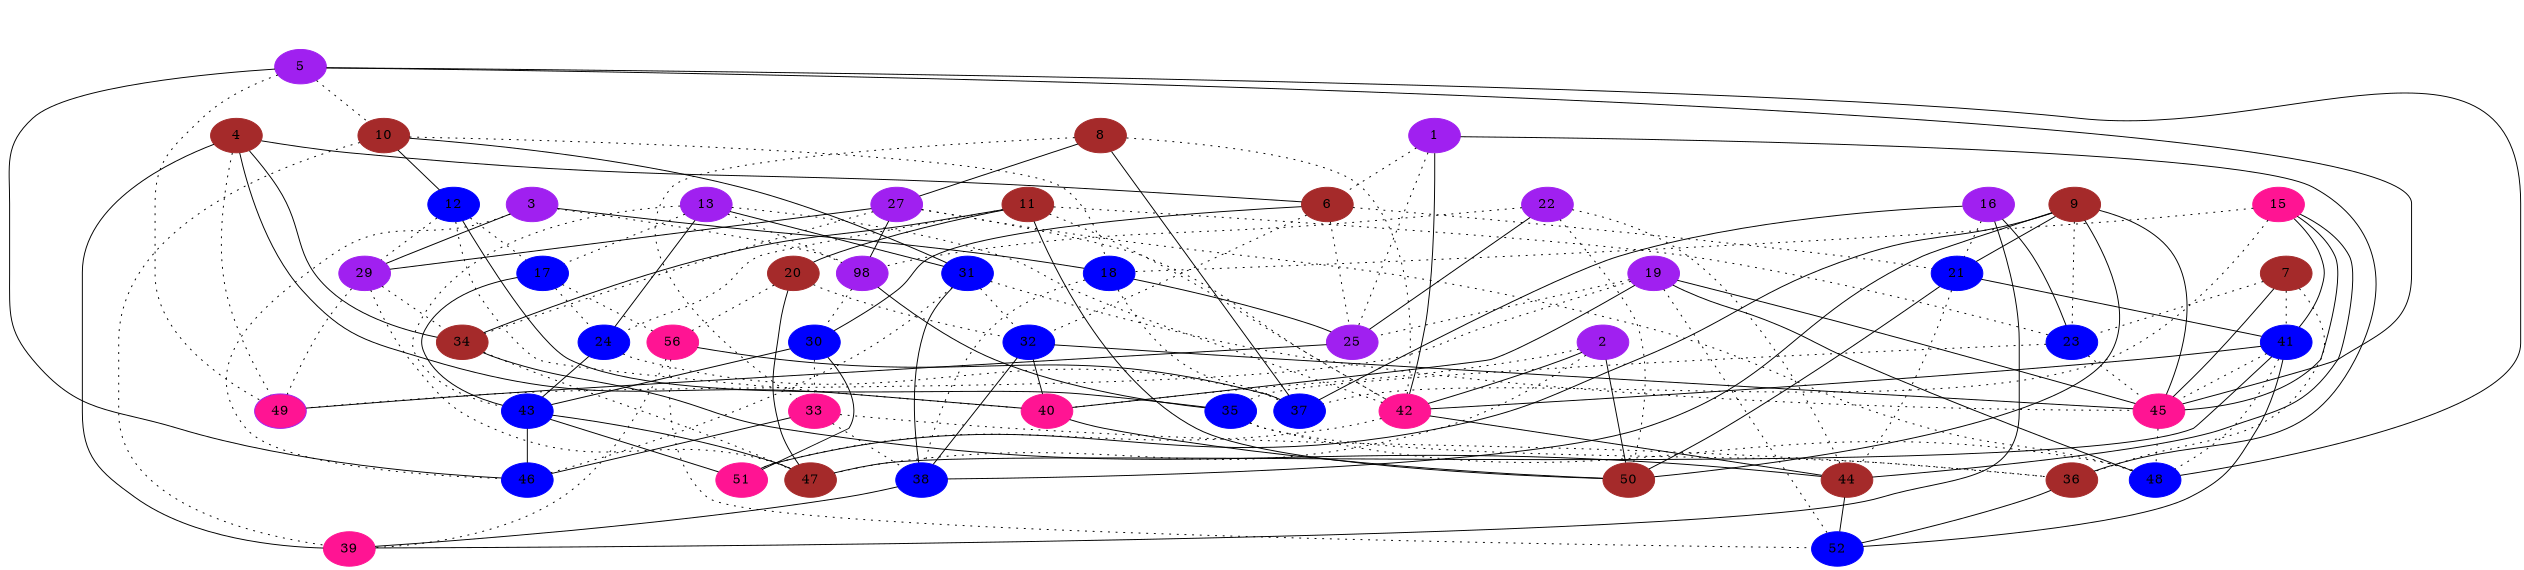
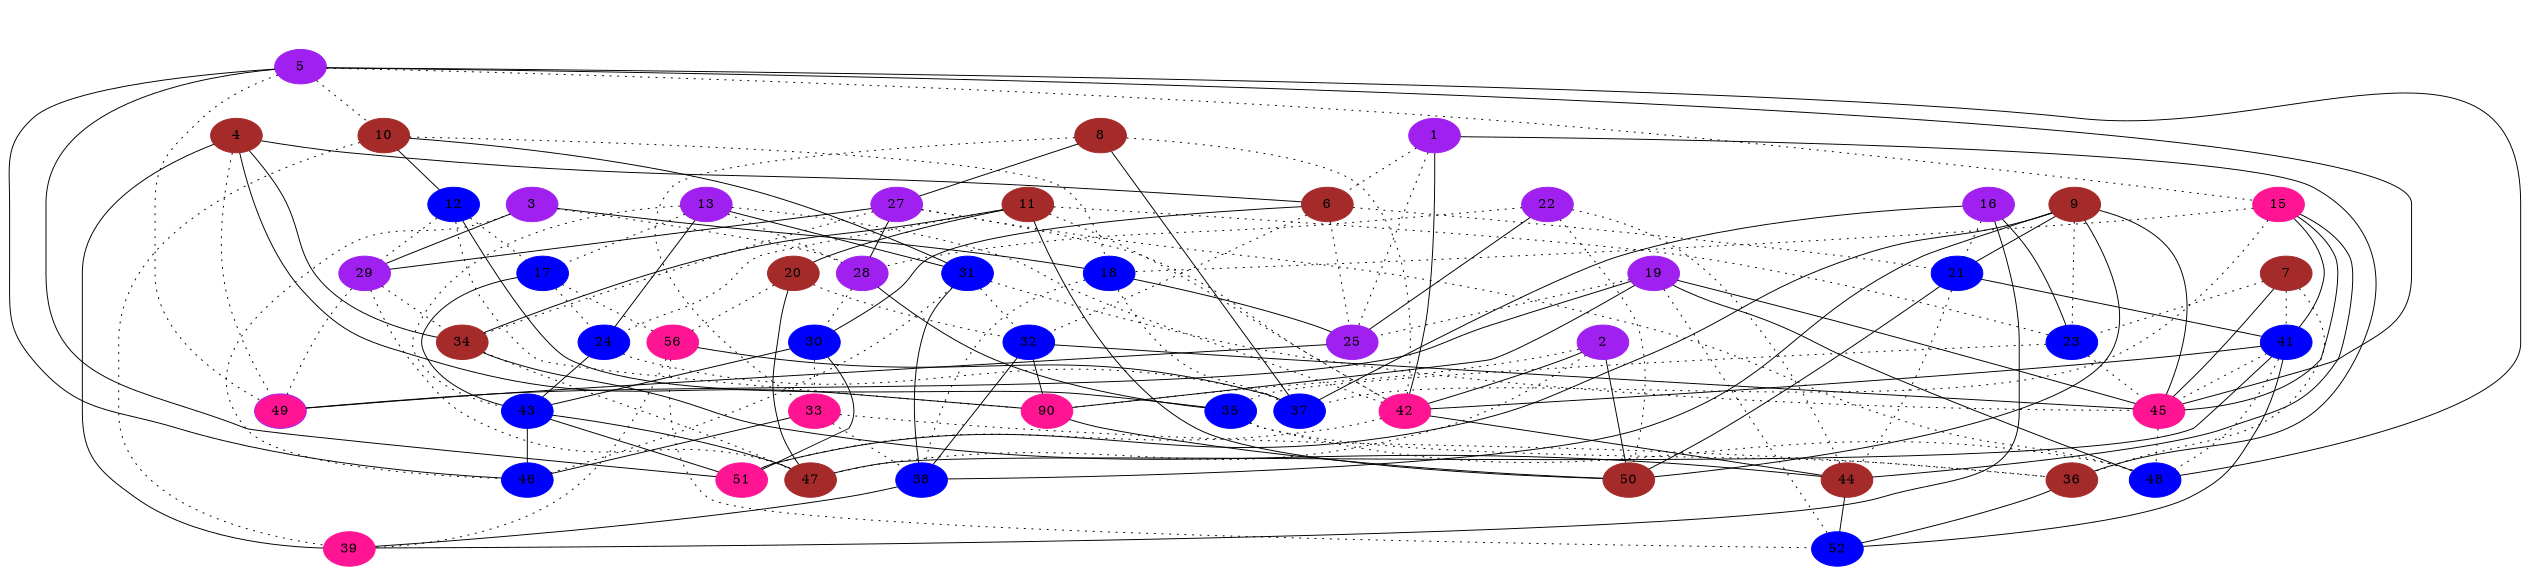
  graph {
    fontname="DejaVu Serif"
    node [color=blue fontname="DejaVu Serif" style=filled]
    edge [fontname="DejaVu Serif" style=dotted weight=1.0]
    1 [color=purple]
    6 [color=brown]
    25 [color=purple]
    36 [color=brown]
    42 [color=deeppink]
    21
    30
    32
    49 [color=purple fillcolor=deeppink]
    52
    51 [color=deeppink]
    44 [color=brown]
    2 [color=purple]
-   40 [color=deeppink]
+   40 [color=deeppink label=90]
    47 [color=brown]
    50 [color=brown]
    3 [color=purple]
    18
-   28 [color=purple label=98]
+   28 [color=purple]
    29 [color=purple]
    46
    37
    38
    35
    34 [color=brown]
    4 [color=brown]
    39 [color=deeppink]
    5 [color=purple]
    10 [color=brown]
    15 [color=deeppink]
    45 [color=deeppink]
    48
    12
    31
    41
    33 [color=deeppink]
    43
    7 [color=brown]
    23
    8 [color=brown]
    27 [color=purple]
    9 [color=brown]
    17
    11 [color=brown]
    20 [color=brown]
    24
    n47 [color=deeppink label=56]
    13 [color=purple]
    16 [color=purple]
    19 [color=purple]
    22 [color=purple]
    1 -- 6
    1 -- 25
    1 -- 36 [style=solid]
    1 -- 42 [style=solid]
    6 -- 25
    6 -- 21
    6 -- 30 [style=solid]
    6 -- 32
    25 -- 49 [style=solid]
    36 -- 52 [style=solid]
    42 -- 51
    42 -- 44 [style=solid]
    21 -- 44
    21 -- 50 [style=solid]
    21 -- 41 [style=solid]
    30 -- 51 [style=solid]
    30 -- 33
    30 -- 43 [style=solid weight=2.0]
    32 -- 40 [style=solid]
    32 -- 38 [style=solid]
    32 -- 45 [style=solid]
    44 -- 52 [style=solid]
    2 -- 42 [style=solid]
    2 -- 40
    2 -- 47
    2 -- 50 [style=solid]
    40 -- 50 [style=solid]
    3 -- 18 [style=solid]
    3 -- 28
    3 -- 29 [style=solid]
    3 -- 46
    18 -- 25 [style=solid]
    18 -- 37
    18 -- 38
    28 -- 30
    28 -- 35 [style=solid]
    29 -- 49
    29 -- 47
    29 -- 34
    38 -- 39 [style=solid]
    35 -- 36 [weight=2.0]
    35 -- 48
    34 -- 44 [style=solid]
    34 -- 47
    4 -- 6 [style=solid]
    4 -- 49 [weight=2.0]
    4 -- 40 [style=solid]
    4 -- 34 [style=solid]
    4 -- 39 [style=solid]
    5 -- 49
+   5 -- 51 [style=solid weight=2.0]
    5 -- 46 [style=solid]
    5 -- 10
+   5 -- 15
    5 -- 45 [style=solid]
    5 -- 48 [style=solid]
    10 -- 18
    10 -- 39 [weight=2.0]
    10 -- 12 [style=solid]
    10 -- 31 [style=solid]
    15 -- 44 [style=solid]
    15 -- 18
    15 -- 37
    15 -- 45 [style=solid]
    15 -- 41 [style=solid]
    45 -- 48
    12 -- 40
    12 -- 29
    12 -- 35 [style=solid]
    12 -- 17
    31 -- 32
    31 -- 46
    31 -- 38 [style=solid]
    31 -- 45
    41 -- 42 [style=solid]
    41 -- 52 [style=solid]
    41 -- 47 [style=solid]
    41 -- 45
    41 -- 48
    33 -- 36
    33 -- 46 [style=solid weight=2.0]
    33 -- 38
    43 -- 51 [style=solid]
    43 -- 47 [style=solid]
    43 -- 46 [style=solid]
    7 -- 36
    7 -- 45 [style=solid]
    7 -- 41
    7 -- 23
    23 -- 35
    23 -- 45
    8 -- 42
    8 -- 37 [style=solid]
    8 -- 33
    8 -- 27 [style=solid]
    27 -- 42
    27 -- 28 [style=solid]
    27 -- 29 [style=solid]
    27 -- 34
    27 -- 48
    9 -- 21 [style=solid]
    9 -- 51 [style=solid]
    9 -- 50 [style=solid]
    9 -- 38 [style=solid]
    9 -- 45 [style=solid]
    9 -- 23
    17 -- 43 [style=solid]
    17 -- 24 [weight=2.0]
    17 -- n47
    11 -- 42
    11 -- 50 [style=solid]
    11 -- 34 [style=solid]
    11 -- 23
    11 -- 20 [style=solid]
    11 -- 24
    20 -- 32
    20 -- 47 [style=solid]
    20 -- n47
    24 -- 37
    24 -- 43 [style=solid]
    n47 -- 52 [weight=2.0]
    n47 -- 37 [style=solid]
    n47 -- 39
    13 -- 42
    13 -- 28
    13 -- 31 [style=solid]
    13 -- 43
    13 -- 17
    13 -- 24 [style=solid]
    16 -- 21
    16 -- 37 [style=solid]
    16 -- 39 [style=solid]
    16 -- 23 [style=solid]
    19 -- 25
-   19 -- 49
+   19 -- 49 [style=solid]
    19 -- 52
    19 -- 40 [style=solid]
    19 -- 45 [style=solid]
    19 -- 48 [style=solid]
    22 -- 25 [style=solid]
    22 -- 44
    22 -- 50
    22 -- 28
  }
